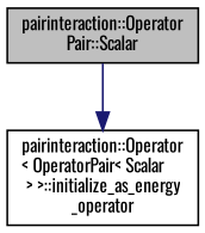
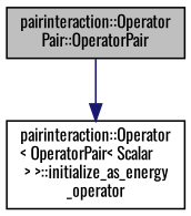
  digraph {
    rankdir=TB
    fontname=Oswald
    node [color=black fontname=Oswald fontsize=10 shape=record]
-   n1 [fillcolor=grey75 fontcolor=black height=0.2 label="pairinteraction::Operator\lPair::Scalar" style=filled width=0.4]
+   n1 [fillcolor=grey75 fontcolor=black height=0.2 label="pairinteraction::Operator\lPair::OperatorPair" style=filled width=0.4]
    n2 [height=0.2 label="pairinteraction::Operator\l\< OperatorPair\< Scalar\l \> \>::initialize_as_energy\l_operator" width=0.4]
    n1 -> n2 [color=midnightblue fontname=Oswald fontsize=10 labelfontname=Helvetica labelfontsize=10 style=solid]
  }
